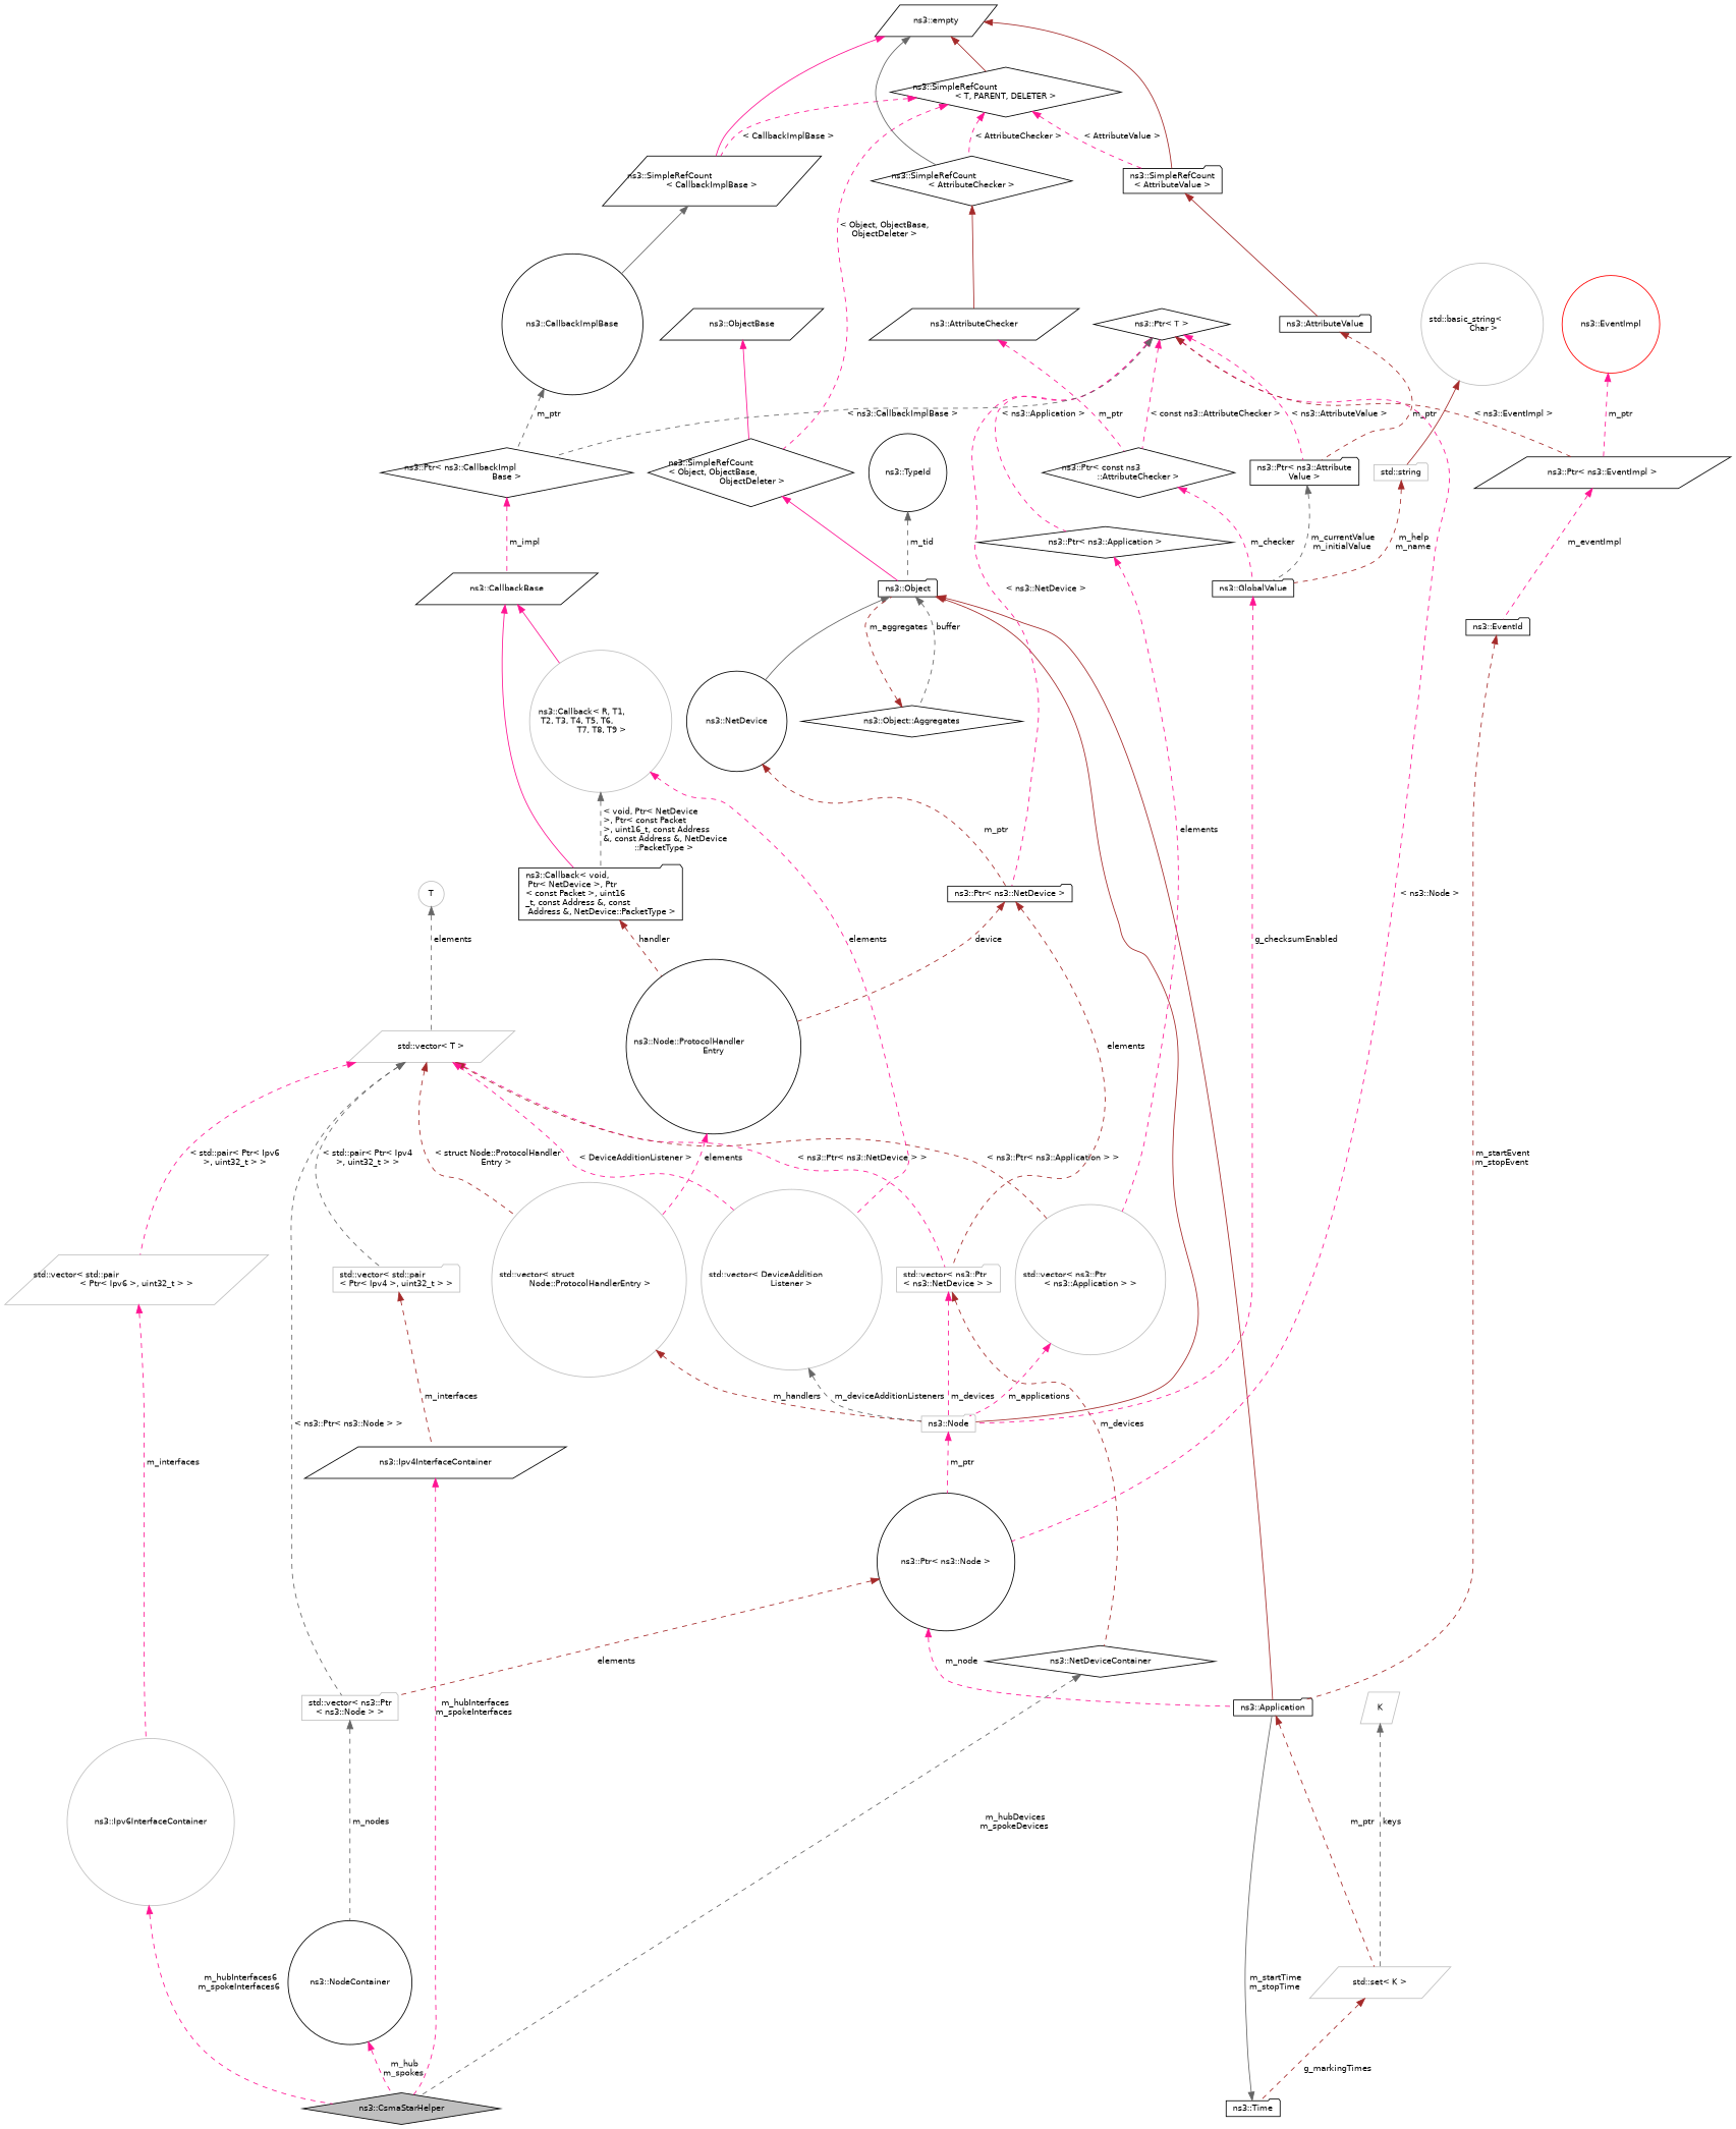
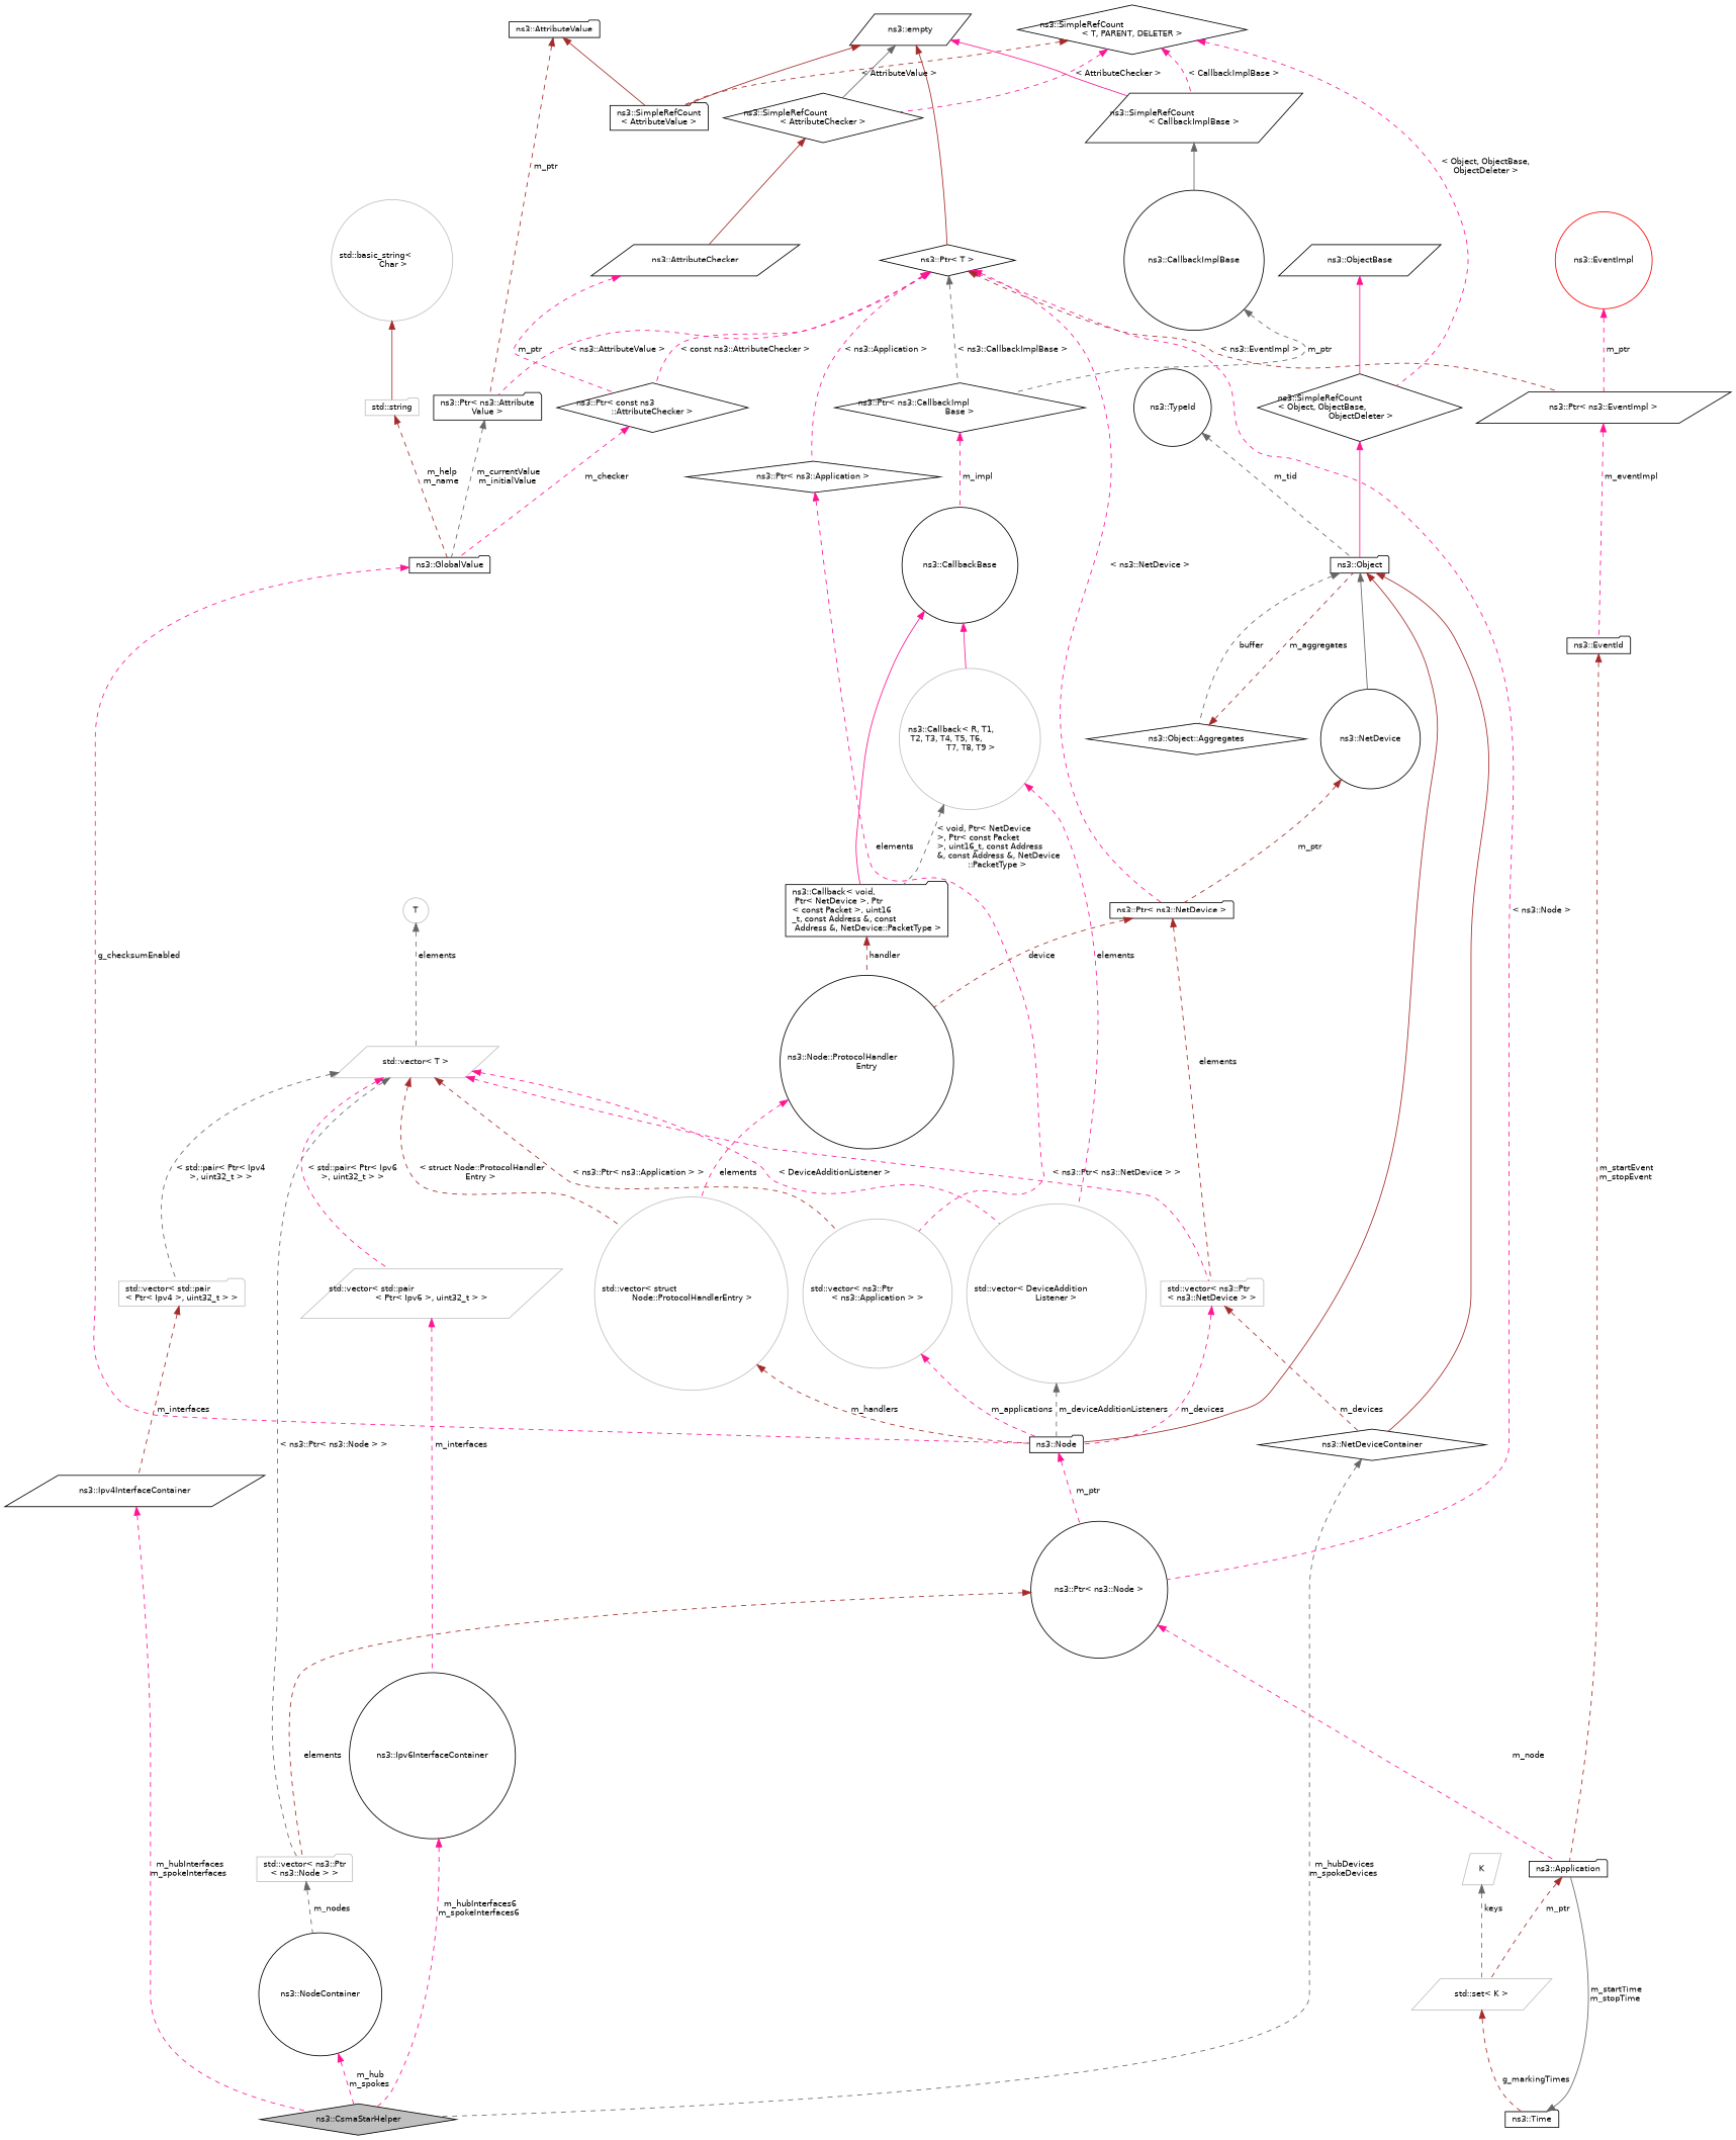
  digraph {
    rankdir=TB
    node [color=black fillcolor=white fontname=Helvetica fontsize=10 shape=folder style=filled]
    edge [color=deeppink dir=back fontname=Helvetica fontsize=10 labelfontname=Helvetica labelfontsize=10 style=dashed]
    n1 [fillcolor=grey75 fontcolor=black height=0.2 label="ns3::CsmaStarHelper" shape=diamond width=0.4]
    n2 [height=0.2 label="ns3::Ipv4InterfaceContainer" shape=parallelogram width=0.4]
    n3 [color=grey75 height=0.2 label="std::vector\< std::pair\l\< Ptr\< Ipv4 \>, uint32_t \> \>" width=0.4]
    n4 [color=grey75 height=0.2 label="std::vector\< T \>" shape=parallelogram width=0.4]
    n5 [color=grey75 height=0.2 label="std::vector\< ns3::Ptr\l\< ns3::NetDevice \> \>" width=0.4]
    n6 [color=grey75 height=0.2 label="std::vector\< ns3::Ptr\l\< ns3::Node \> \>" width=0.4]
    n7 [color=grey75 height=0.2 label="std::vector\< ns3::Ptr\l\< ns3::Application \> \>" shape=circle width=0.4]
    n8 [color=grey75 height=0.2 label="std::vector\< struct\l Node::ProtocolHandlerEntry \>" shape=circle width=0.4]
    n9 [color=grey75 height=0.2 label="std::vector\< DeviceAddition\lListener \>" shape=circle width=0.4]
    n10 [color=grey75 height=0.2 label="std::vector\< std::pair\l\< Ptr\< Ipv6 \>, uint32_t \> \>" shape=parallelogram width=0.4]
    n11 [height=0.2 label="ns3::NetDeviceContainer" shape=diamond width=0.4]
-   n12 [color=grey75 height=0.2 label="ns3::Node" width=0.4]
+   n12 [height=0.2 label="ns3::Node" width=0.4]
    n13 [height=0.2 label="ns3::NodeContainer" shape=circle width=0.4]
-   n14 [color=grey75 height=0.2 label="ns3::Ipv6InterfaceContainer" shape=circle width=0.4]
+   n14 [height=0.2 label="ns3::Ipv6InterfaceContainer" shape=circle width=0.4]
    n15 [color=grey75 height=0.2 label=T shape=circle width=0.4]
    n16 [height=0.2 label="ns3::Ptr\< ns3::Node \>" shape=circle width=0.4]
    n17 [height=0.2 label="ns3::Ptr\< ns3::NetDevice \>" width=0.4]
    n18 [height=0.2 label="ns3::Node::ProtocolHandler\lEntry" shape=circle width=0.4]
    n19 [height=0.2 label="ns3::NetDevice" shape=circle width=0.4]
    n20 [height=0.2 label="ns3::Object" width=0.4]
    n21 [height=0.2 label="ns3::Object::Aggregates" shape=diamond width=0.4]
    n22 [height=0.2 label="ns3::Application" width=0.4]
    n23 [color=grey75 height=0.2 label="std::set\< K \>" shape=parallelogram width=0.4]
    n24 [height=0.2 label="ns3::SimpleRefCount\l\< Object, ObjectBase,\l ObjectDeleter \>" shape=diamond width=0.4]
    n25 [height=0.2 label="ns3::ObjectBase" shape=parallelogram width=0.4]
    n26 [height=0.2 label="ns3::SimpleRefCount\l\< T, PARENT, DELETER \>" shape=diamond width=0.4]
    n27 [height=0.2 label="ns3::SimpleRefCount\l\< AttributeValue \>" width=0.4]
    n28 [height=0.2 label="ns3::SimpleRefCount\l\< AttributeChecker \>" shape=diamond width=0.4]
    n29 [height=0.2 label="ns3::SimpleRefCount\l\< CallbackImplBase \>" shape=parallelogram width=0.4]
    n30 [height=0.2 label="ns3::AttributeValue" width=0.4]
    n31 [height=0.2 label="ns3::AttributeChecker" shape=parallelogram width=0.4]
    n32 [height=0.2 label="ns3::CallbackImplBase" shape=circle width=0.4]
    n33 [height=0.2 label="ns3::empty" shape=parallelogram width=0.4]
    n34 [height=0.2 label="ns3::TypeId" shape=circle width=0.4]
    n35 [height=0.2 label="ns3::Ptr\< T \>" shape=diamond width=0.4]
    n36 [height=0.2 label="ns3::Ptr\< ns3::Application \>" shape=diamond width=0.4]
    n37 [height=0.2 label="ns3::Ptr\< ns3::EventImpl \>" shape=parallelogram width=0.4]
    n38 [height=0.2 label="ns3::Ptr\< ns3::Attribute\lValue \>" width=0.4]
    n39 [height=0.2 label="ns3::Ptr\< const ns3\l::AttributeChecker \>" shape=diamond width=0.4]
    n40 [height=0.2 label="ns3::Ptr\< ns3::CallbackImpl\lBase \>" shape=diamond width=0.4]
    n41 [height=0.2 label="ns3::EventId" width=0.4]
    n42 [height=0.2 label="ns3::GlobalValue" width=0.4]
-   n43 [height=0.2 label="ns3::CallbackBase" shape=parallelogram width=0.4]
+   n43 [height=0.2 label="ns3::CallbackBase" shape=circle width=0.4]
    n44 [color=red height=0.2 label="ns3::EventImpl" shape=circle width=0.4]
    n45 [height=0.2 label="ns3::Time" width=0.4]
    n46 [color=grey75 height=0.2 label=K shape=parallelogram width=0.4]
    n47 [color=grey75 height=0.2 label="std::string" width=0.4]
    n48 [color=grey75 height=0.2 label="std::basic_string\<\l Char \>" shape=circle width=0.4]
    n49 [height=0.2 label="ns3::Callback\< void,\l Ptr\< NetDevice \>, Ptr\l\< const Packet \>, uint16\l_t, const Address &, const\l Address &, NetDevice::PacketType \>" width=0.4]
    n50 [color=grey75 height=0.2 label="ns3::Callback\< R, T1,\l T2, T3, T4, T5, T6,\l T7, T8, T9 \>" shape=circle width=0.4]
    n2 -> n1 [label=" m_hubInterfaces\nm_spokeInterfaces"]
    n3 -> n2 [color=brown label=" m_interfaces"]
    n4 -> n3 [color=gray40 label=" \< std::pair\< Ptr\< Ipv4\l \>, uint32_t \> \>"]
    n4 -> n5 [label=" \< ns3::Ptr\< ns3::NetDevice \> \>"]
    n4 -> n6 [color=gray40 label=" \< ns3::Ptr\< ns3::Node \> \>"]
    n4 -> n7 [color=brown label=" \< ns3::Ptr\< ns3::Application \> \>"]
    n4 -> n8 [color=brown label=" \< struct Node::ProtocolHandler\lEntry \>"]
    n4 -> n9 [label=" \< DeviceAdditionListener \>"]
    n4 -> n10 [label=" \< std::pair\< Ptr\< Ipv6\l \>, uint32_t \> \>"]
    n5 -> n11 [color=brown label=" m_devices"]
    n5 -> n12 [label=" m_devices"]
    n6 -> n13 [color=gray40 label=" m_nodes"]
    n7 -> n12 [label=" m_applications"]
    n8 -> n12 [color=brown label=" m_handlers"]
    n9 -> n12 [color=gray40 label=" m_deviceAdditionListeners"]
    n10 -> n14 [label=" m_interfaces"]
    n11 -> n1 [color=gray40 label=" m_hubDevices\nm_spokeDevices"]
    n12 -> n16 [label=" m_ptr"]
    n13 -> n1 [label=" m_hub\nm_spokes"]
    n14 -> n1 [label=" m_hubInterfaces6\nm_spokeInterfaces6"]
    n15 -> n4 [color=gray40 label=" elements"]
    n16 -> n6 [color=brown label=" elements"]
    n16 -> n22 [label=" m_node"]
    n17 -> n5 [color=brown label=" elements"]
    n17 -> n18 [color=brown label=" device"]
    n18 -> n8 [label=" elements"]
    n19 -> n17 [color=brown label=" m_ptr"]
    n20 -> n12 [color=brown style=solid]
    n20 -> n19 [color=gray40 style=solid]
    n20 -> n21 [color=gray40 label=" buffer"]
-   n20 -> n22 [color=brown style=solid]
+   n20 -> n11 [color=brown style=solid]
    n21 -> n20 [color=brown label=" m_aggregates"]
    n22 -> n23 [color=brown label=" m_ptr"]
    n23 -> n45 [color=brown label=" g_markingTimes"]
    n24 -> n20 [style=solid]
    n25 -> n24 [style=solid]
    n26 -> n24 [label=" \< Object, ObjectBase,\l ObjectDeleter \>"]
-   n26 -> n27 [label=" \< AttributeValue \>"]
+   n26 -> n27 [color=brown label=" \< AttributeValue \>"]
    n26 -> n28 [label=" \< AttributeChecker \>"]
    n26 -> n29 [label=" \< CallbackImplBase \>"]
-   n27 -> n30 [color=brown style=solid]
+   n30 -> n27 [color=brown style=solid]
    n28 -> n31 [color=brown style=solid]
    n29 -> n32 [color=gray40 style=solid]
    n30 -> n38 [color=brown label=" m_ptr"]
    n31 -> n39 [label=" m_ptr"]
    n32 -> n40 [color=gray40 label=" m_ptr"]
-   n33 -> n26 [color=brown style=solid]
+   n33 -> n35 [color=brown style=solid]
    n33 -> n27 [color=brown style=solid]
    n33 -> n28 [color=gray40 style=solid]
    n33 -> n29 [style=solid]
    n34 -> n20 [color=gray40 label=" m_tid"]
    n35 -> n16 [label=" \< ns3::Node \>"]
    n35 -> n17 [label=" \< ns3::NetDevice \>"]
    n35 -> n36 [label=" \< ns3::Application \>"]
    n35 -> n37 [color=brown label=" \< ns3::EventImpl \>"]
    n35 -> n38 [label=" \< ns3::AttributeValue \>"]
    n35 -> n39 [label=" \< const ns3::AttributeChecker \>"]
    n35 -> n40 [color=gray40 label=" \< ns3::CallbackImplBase \>"]
    n36 -> n7 [label=" elements"]
    n37 -> n41 [label=" m_eventImpl"]
    n38 -> n42 [color=gray40 label=" m_currentValue\nm_initialValue"]
    n39 -> n42 [label=" m_checker"]
    n40 -> n43 [label=" m_impl"]
    n41 -> n22 [color=brown label=" m_startEvent\nm_stopEvent"]
    n42 -> n12 [label=" g_checksumEnabled"]
    n43 -> n49 [style=solid]
    n43 -> n50 [style=solid]
    n44 -> n37 [label=" m_ptr"]
    n45 -> n22 [color=gray40 label=" m_startTime\nm_stopTime" style=solid]
    n46 -> n23 [color=gray40 label=" keys"]
    n47 -> n42 [color=brown label=" m_help\nm_name"]
    n48 -> n47 [color=brown style=solid]
    n49 -> n18 [color=brown label=" handler"]
    n50 -> n9 [label=" elements"]
    n50 -> n49 [color=gray40 label=" \< void, Ptr\< NetDevice\l \>, Ptr\< const Packet\l \>, uint16_t, const Address\l &, const Address &, NetDevice\l::PacketType \>"]
  }
